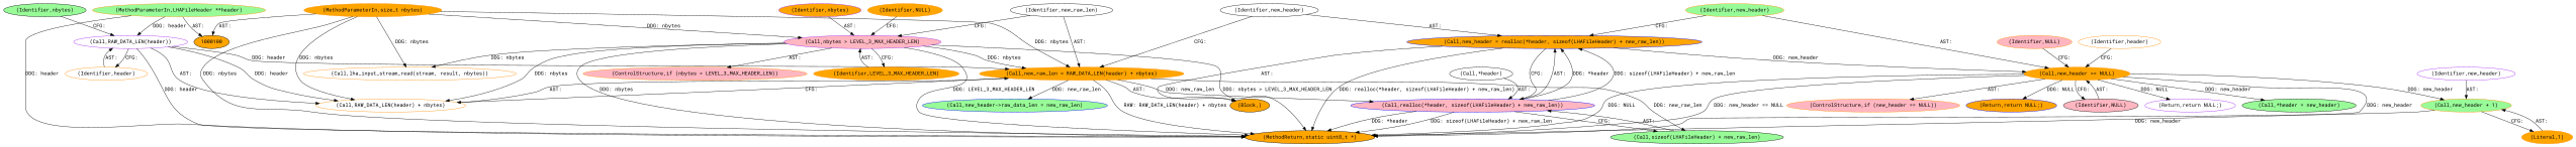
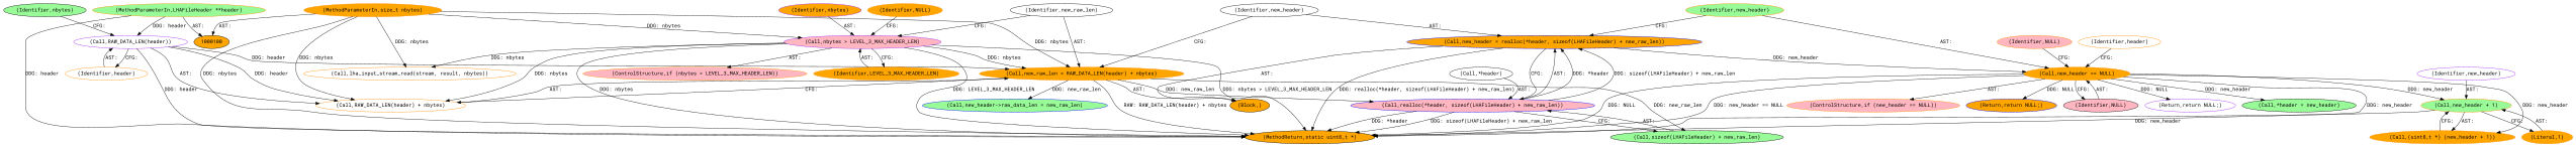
  digraph {
    fontname="Roboto Mono"
    node [color=darkorange fillcolor=orange fontname="Roboto Mono" style=filled]
    edge [fontname="Roboto Mono"]
    n1 [fillcolor=palegreen label="(Call,new_header + 1)"]
+   n2 [label="(Call,(uint8_t *) (new_header + 1))"]
    n3 [label="(Literal,1)"]
    n4 [color=black label="(MethodReturn,static uint8_t *)"]
    n5 [label="(Call,new_header == NULL)"]
    n6 [fillcolor=lightpink label="(ControlStructure,if (new_header == NULL))"]
    n7 [color=blue label="(Return,return NULL;)"]
    n8 [color=black fillcolor=lightpink label="(Identifier,NULL)"]
    n9 [color=purple fillcolor=white label="(Return,return NULL;)"]
    n10 [color=black fillcolor=palegreen label="(Call,*header = new_header)"]
    n11 [color=blue label="(Call,new_header = realloc(*header, sizeof(LHAFileHeader) + new_raw_len))"]
    n12 [color=blue fillcolor=lightpink label="(Call,realloc(*header, sizeof(LHAFileHeader) + new_raw_len))"]
    n13 [color=black label="(Block,)"]
    n14 [color=black fillcolor=palegreen label="(Call,sizeof(LHAFileHeader) + new_raw_len)"]
    n15 [label="(Call,new_raw_len = RAW_DATA_LEN(header) + nbytes)"]
    n16 [fillcolor=white label="(Call,RAW_DATA_LEN(header) + nbytes)"]
    n17 [color=blue fillcolor=palegreen label="(Call,new_header->raw_data_len = new_raw_len)"]
    n18 [color=purple fillcolor=white label="(Call,RAW_DATA_LEN(header))"]
    n19 [fillcolor=white label="(Identifier,header)"]
    n20 [fillcolor=palegreen label="(MethodParameterIn,LHAFileHeader **header)"]
    1000100 [color=black]
    n22 [color=purple fillcolor=lightpink label="(Call,nbytes > LEVEL_3_MAX_HEADER_LEN)"]
    n23 [fillcolor=lightpink label="(ControlStructure,if (nbytes > LEVEL_3_MAX_HEADER_LEN))"]
    n24 [label="(Identifier,LEVEL_3_MAX_HEADER_LEN)"]
    n25 [fillcolor=white label="(Call,lha_input_stream_read(stream, result, nbytes))"]
    n26 [label="(MethodParameterIn,size_t nbytes)"]
    n27 [color=black fillcolor=white label="(Identifier,new_raw_len)"]
    n28 [label="(Identifier,NULL)"]
    n29 [fillcolor=lightpink label="(Identifier,NULL)"]
    n30 [color=black fillcolor=palegreen label="(Identifier,nbytes)"]
    n31 [color=purple label="(Identifier,nbytes)"]
    n32 [color=black fillcolor=white label="(Call,*header)"]
    n33 [color=purple fillcolor=white label="(Identifier,new_header)"]
    n34 [fillcolor=white label="(Identifier,header)"]
    n35 [color=black fillcolor=white label="(Identifier,new_header)"]
    n36 [fillcolor=palegreen label="(Identifier,new_header)"]
+   n1 -> n2 [label="AST: "]
    n1 -> n3 [label="CFG: "]
    n1 -> n4 [label="DDG: new_header"]
+   n2 -> n1 [label="CFG: "]
    n3 -> n1 [label="AST: "]
    n5 -> n1 [label="DDG: new_header"]
+   n5 -> n2 [label="DDG: new_header"]
    n5 -> n4 [label="DDG: new_header"]
    n5 -> n4 [label="DDG: NULL"]
    n5 -> n4 [label="DDG: new_header == NULL"]
    n5 -> n6 [label="AST: "]
    n5 -> n7 [label="DDG: NULL"]
    n5 -> n8 [label="CFG: "]
    n5 -> n9 [label="DDG: NULL"]
    n5 -> n10 [label="DDG: new_header"]
    n8 -> n5 [label="AST: "]
    n11 -> n4 [label="DDG: realloc(*header, sizeof(LHAFileHeader) + new_raw_len)"]
    n11 -> n5 [label="DDG: new_header"]
    n11 -> n12 [label="CFG: "]
    n11 -> n13 [label="AST: "]
    n12 -> n4 [label="DDG: sizeof(LHAFileHeader) + new_raw_len"]
    n12 -> n4 [label="DDG: *header"]
    n12 -> n11 [label="AST: "]
    n12 -> n11 [label="DDG: *header"]
    n12 -> n11 [label="DDG: sizeof(LHAFileHeader) + new_raw_len"]
    n12 -> n14 [label="CFG: "]
    n14 -> n12 [label="AST: "]
    n15 -> n4 [label="RAW: RAW_DATA_LEN(header) + nbytes"]
    n15 -> n12 [label="DDG: new_raw_len"]
    n15 -> n13 [label="AST: "]
    n15 -> n14 [label="DDG: new_raw_len"]
    n15 -> n16 [label="CFG: "]
    n15 -> n17 [label="DDG: new_raw_len"]
    n16 -> n15 [label="AST: "]
    n18 -> n4 [label="DDG: header"]
    n18 -> n15 [label="DDG: header"]
    n18 -> n16 [label="AST: "]
    n18 -> n16 [label="DDG: header"]
    n18 -> n19 [label="CFG: "]
    n19 -> n18 [label="AST: "]
    n20 -> n4 [label="DDG: header"]
    n20 -> n18 [label="DDG: header"]
    n20 -> 1000100 [label="AST: "]
    n22 -> n4 [label="DDG: nbytes"]
    n22 -> n4 [label="DDG: LEVEL_3_MAX_HEADER_LEN"]
    n22 -> n4 [label="DDG: nbytes > LEVEL_3_MAX_HEADER_LEN"]
    n22 -> n15 [label="DDG: nbytes"]
    n22 -> n16 [label="DDG: nbytes"]
    n22 -> n23 [label="AST: "]
    n22 -> n24 [label="CFG: "]
    n22 -> n25 [label="DDG: nbytes"]
    n24 -> n22 [label="AST: "]
    n26 -> n4 [label="DDG: nbytes"]
    n26 -> n15 [label="DDG: nbytes"]
    n26 -> n16 [label="DDG: nbytes"]
    n26 -> 1000100 [label="AST: "]
    n26 -> n22 [label="DDG: nbytes"]
    n26 -> n25 [label="DDG: nbytes"]
    n27 -> n15 [label="AST: "]
    n27 -> n22 [label="CFG: "]
    n28 -> n22 [label="CFG: "]
    n29 -> n5 [label="CFG: "]
    n30 -> n18 [label="CFG: "]
    n31 -> n22 [label="AST: "]
    n32 -> n12 [label="AST: "]
    n33 -> n1 [label="AST: "]
    n34 -> n5 [label="CFG: "]
    n35 -> n11 [label="AST: "]
    n35 -> n15 [label="CFG: "]
    n36 -> n5 [label="AST: "]
    n36 -> n11 [label="CFG: "]
  }
